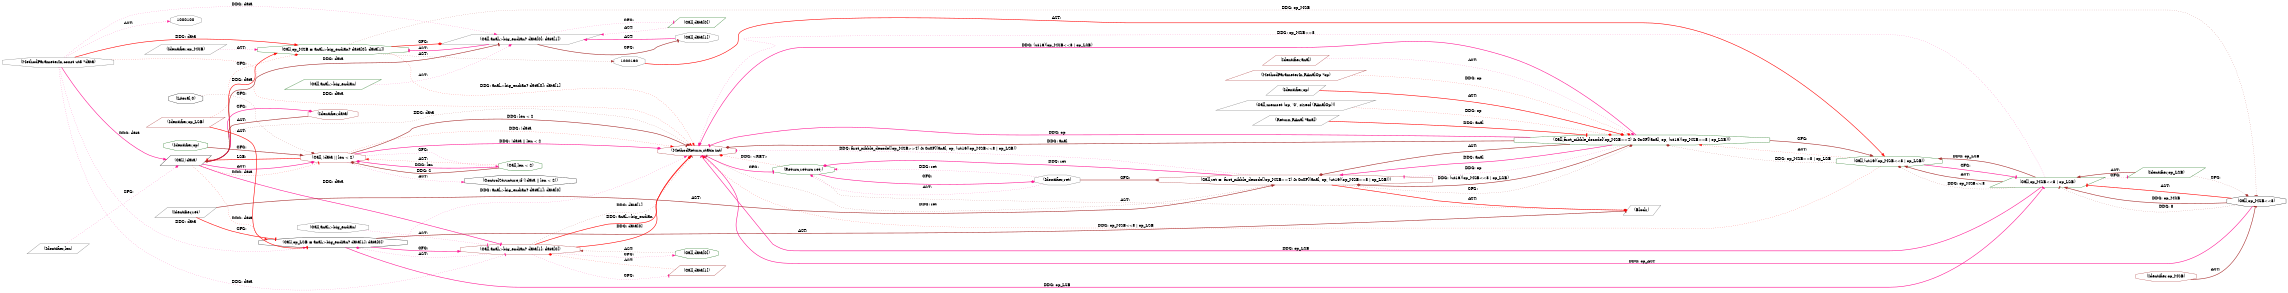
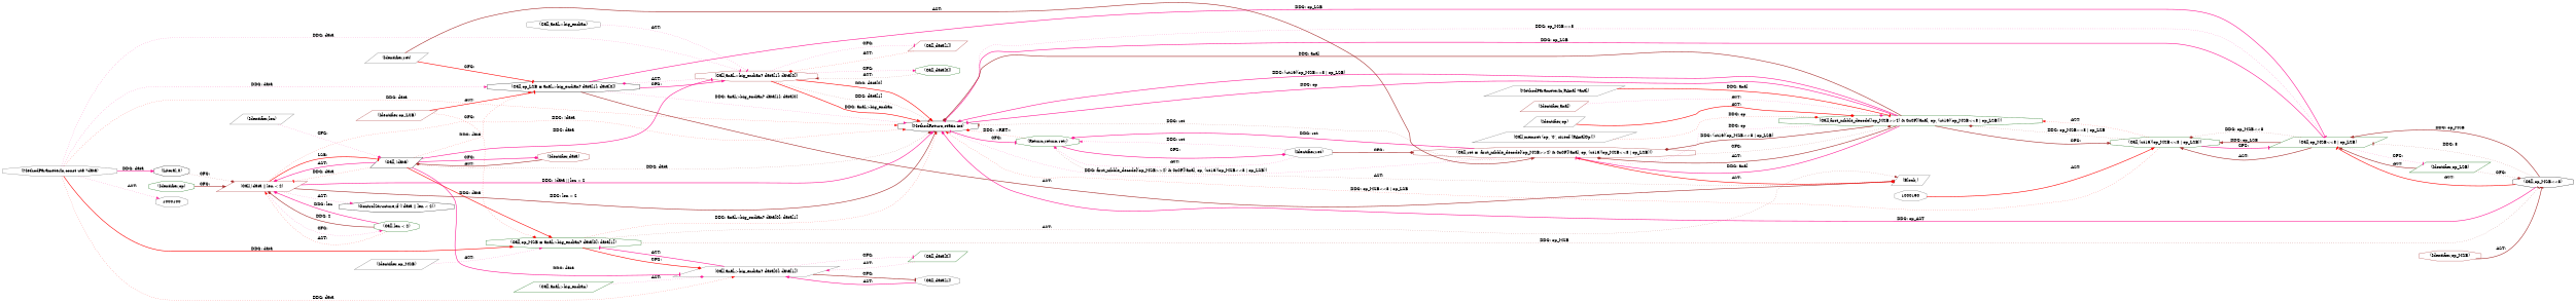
  digraph {
    rankdir=LR
    node [color=gray40 shape=octagon]
    edge [arrowhead=normal color=deeppink style=bold]
    n1 [label="(MethodParameterIn,const ut8 *data)"]
    n2 [color=black label="(Call,!data)" shape=parallelogram]
    n3 [color=darkgreen label="(Call,op_MSB = anal->big_endian? data[0]: data[1])"]
    n4 [label="(Call,anal->big_endian? data[0]: data[1])" shape=parallelogram]
    n5 [color=black label="(Call,op_LSB = anal->big_endian? data[1]: data[0])"]
    n6 [color=brown label="(Call,anal->big_endian? data[1]: data[0])"]
-   n7 [color=brown label="(MethodReturn,static int)"]
+   n7 [color=black label="(MethodReturn,static int)"]
    1000100
-   n9 [color=brown label="(Call,!data || len < 2)"]
+   n9 [color=brown label="(Call,!data || len < 2)" shape=parallelogram]
    n10 [color=brown label="(Identifier,data)"]
    n11 [color=black label="(Call,op_MSB<<8)"]
    n12 [label="(Block,)" shape=parallelogram]
    n13 [color=darkgreen label="(Call,data[0])" shape=parallelogram]
    n14 [label="(Call,data[1])"]
    n15 [color=darkgreen label="(Call,op_MSB<<8 | op_LSB)" shape=parallelogram]
    n16 [color=brown label="(Call,data[1])" shape=parallelogram]
    n17 [color=darkgreen label="(Call,data[0])"]
    n18 [color=darkgreen label="(Return,return ret;)"]
    n19 [color=black label="(ControlStructure,if (!data || len < 2))"]
    n20 [color=darkgreen label="(Call,len < 2)"]
    n21 [color=darkgreen label="(Call,(ut16)(op_MSB<<8 | op_LSB))"]
    n22 [color=darkgreen label="(Identifier,op_LSB)" shape=parallelogram]
    n23 [color=darkgreen label="(Call,first_nibble_decode[(op_MSB>>4) & 0x0F](anal, op, (ut16)(op_MSB<<8 | op_LSB)))"]
    n24 [color=brown label="(Call,ret =  first_nibble_decode[(op_MSB>>4) & 0x0F](anal, op, (ut16)(op_MSB<<8 | op_LSB)))"]
    n25 [label="(Identifier,ret)"]
    n26 [label="(Identifier,op)" shape=parallelogram]
    n27 [label="(Call,anal->big_endian)"]
    n28 [label="(Call,memset (op, '\0', sizeof (RAnalOp)))" shape=parallelogram]
    n29 [label="(Identifier,op_MSB)" shape=parallelogram]
    n30 [color=black label="(Literal,0)"]
-   n31 [label="(Return,RAnal *anal)" shape=parallelogram]
+   n31 [label="(MethodParameterIn,RAnal *anal)" shape=parallelogram]
    n32 [color=brown label="(Identifier,anal)" shape=parallelogram]
    n33 [color=darkgreen label="(Call,anal->big_endian)" shape=parallelogram]
-   n34 [color=brown label="(MethodParameterIn,RAnalOp *op)" shape=parallelogram]
    n35 [label="(Identifier,len)" shape=parallelogram]
    n36 [color=brown label="(Identifier,op_LSB)" shape=parallelogram]
    n37 [label="(Identifier,ret)" shape=parallelogram]
    n38 [color=brown label="(Identifier,op_MSB)"]
    n39 [color=darkgreen label="(Identifier,op)"]
    1000190
-   n1 -> n2 [label="DDG: data"]
+   n1 -> n30 [label="DDG: data"]
    n1 -> n3 [color=red label="DDG: data"]
-   n1 -> n4 [label="DDG: data" style=dotted]
+   n1 -> n4 [color=red label="DDG: data" style=dotted]
    n1 -> n5 [label="DDG: data" style=dotted]
    n1 -> n6 [arrowhead=tee label="DDG: data" style=dotted]
    n1 -> n7 [color=red label="DDG: data" style=dotted]
    n1 -> 1000100 [label="AST: " style=dotted]
    n2 -> n3 [color=red label="DDG: data"]
-   n2 -> n4 [arrowhead=tee color=brown label="DDG: data"]
+   n2 -> n4 [arrowhead=tee label="DDG: data"]
    n2 -> n5 [color=red label="DDG: data" style=dotted]
    n2 -> n6 [arrowhead=tee label="DDG: data"]
    n2 -> n7 [arrowhead=diamond color=brown label="DDG: data" style=dotted]
    n2 -> n9 [arrowhead=diamond label="AST: "]
    n2 -> n9 [arrowhead=tee color=red label="DDG: data" style=dotted]
    n2 -> n10 [arrowhead=diamond label="CFG: "]
    n3 -> n4 [arrowhead=diamond color=red label="CFG: "]
    n3 -> n7 [color=red label="DDG: anal->big_endian? data[0]: data[1]" style=dotted]
    n3 -> n11 [arrowhead=tee color=brown label="DDG: op_MSB" style=dotted]
-   n3 -> 1000190 [color=brown label="AST: " style=dotted]
+   n3 -> n12 [color=brown label="AST: " style=dotted]
    n4 -> n3 [arrowhead=tee label="AST: "]
    n4 -> n13 [arrowhead=tee label="CFG: " style=dotted]
    n4 -> n14 [arrowhead=tee color=brown label="CFG: "]
    n5 -> n6 [label="CFG: "]
    n5 -> n7 [label="DDG: anal->big_endian? data[1]: data[0]" style=dotted]
    n5 -> n12 [arrowhead=tee color=brown label="AST: "]
    n5 -> n15 [arrowhead=tee label="DDG: op_LSB"]
    n6 -> n5 [arrowhead=diamond label="AST: " style=dotted]
    n6 -> n7 [color=red label="DDG: data[0]"]
    n6 -> n7 [arrowhead=tee color=brown label="DDG: data[1]" style=dotted]
    n6 -> n7 [color=red label="DDG: anal->big_endian"]
    n6 -> n16 [arrowhead=tee label="CFG: " style=dotted]
    n6 -> n17 [label="CFG: " style=dotted]
    n7 -> n18 [arrowhead=tee label="CFG: "]
    n9 -> n2 [arrowhead=tee color=red label="LSB: "]
    n9 -> n7 [arrowhead=tee color=brown label="DDG: len < 2"]
    n9 -> n7 [color=red label="DDG: !data" style=dotted]
    n9 -> n7 [arrowhead=diamond label="DDG: !data || len < 2"]
    n9 -> n19 [label="AST: " style=dotted]
    n9 -> n20 [label="CFG: " style=dotted]
    n10 -> n2 [arrowhead=diamond color=brown label="AST: "]
    n11 -> n7 [arrowhead=diamond label="DDG: op_AST"]
    n11 -> n15 [arrowhead=tee color=red label="AST: "]
    n11 -> n15 [color=brown label="DDG: op_MSB"]
    n11 -> n15 [arrowhead=tee color=brown label="DDG: 8" style=dotted]
    n13 -> n4 [label="AST: " style=dotted]
    n14 -> n4 [label="AST: "]
    n15 -> n7 [arrowhead=tee label="DDG: op_LSB"]
    n15 -> n7 [label="DDG: op_MSB<<8" style=dotted]
    n15 -> n21 [color=brown label="AST: "]
    n15 -> n21 [arrowhead=diamond color=brown label="DDG: op_MSB<<8" style=dotted]
    n15 -> n21 [color=brown label="DDG: op_LSB"]
    n15 -> n22 [arrowhead=tee label="CFG: " style=dotted]
    n16 -> n6 [arrowhead=diamond color=red label="AST: " style=dotted]
    n17 -> n6 [color=brown label="AST: " style=dotted]
    n18 -> n7 [arrowhead=diamond color=red label="DDG: <RET>" style=dotted]
    n18 -> n12 [color=brown label="AST: " style=dotted]
    n18 -> n25 [arrowhead=diamond label="CFG: "]
    n20 -> n9 [color=red label="AST: " style=dotted]
    n20 -> n9 [arrowhead=diamond label="DDG: len"]
    n20 -> n9 [arrowhead=diamond color=brown label="DDG: 2"]
    n21 -> n7 [color=red label="DDG: op_MSB<<8 | op_LSB" style=dotted]
    n21 -> n15 [arrowhead=tee label="CFG: "]
    n21 -> n23 [color=red label="AST: " style=dotted]
    n21 -> n23 [arrowhead=diamond color=brown label="DDG: op_MSB<<8 | op_LSB" style=dotted]
    n22 -> n11 [arrowhead=diamond color=brown label="CFG: " style=dotted]
    n22 -> n15 [color=brown label="AST: "]
    n23 -> n7 [arrowhead=tee label="DDG: op"]
    n23 -> n7 [arrowhead=diamond color=brown label="DDG: anal"]
    n23 -> n7 [label="DDG: (ut16)(op_MSB<<8 | op_LSB)"]
    n23 -> n21 [color=brown label="CFG: "]
    n23 -> n24 [arrowhead=diamond color=brown label="AST: "]
    n23 -> n24 [label="DDG: anal"]
    n23 -> n24 [arrowhead=tee label="DDG: op" style=dotted]
    n23 -> n24 [arrowhead=diamond color=brown label="DDG: (ut16)(op_MSB<<8 | op_LSB)"]
    n24 -> n7 [arrowhead=tee color=brown label="DDG: ret" style=dotted]
    n24 -> n7 [arrowhead=tee label="DDG: first_nibble_decode[(op_MSB>>4) & 0x0F](anal, op, (ut16)(op_MSB<<8 | op_LSB))" style=dotted]
    n24 -> n12 [arrowhead=diamond color=red label="AST: "]
    n24 -> n18 [arrowhead=diamond label="DDG: ret"]
    n24 -> n23 [arrowhead=diamond color=brown label="CFG: " style=dotted]
    n25 -> n18 [arrowhead=diamond label="AST: " style=dotted]
    n25 -> n18 [label="DDG: ret" style=dotted]
    n25 -> n24 [arrowhead=diamond color=brown label="CFG: "]
    n26 -> n23 [arrowhead=diamond color=red label="AST: "]
    n27 -> n6 [arrowhead=tee label="AST: " style=dotted]
    n28 -> n23 [arrowhead=diamond color=red label="DDG: op" style=dotted]
    n29 -> n3 [label="AST: " style=dotted]
    n30 -> n9 [arrowhead=diamond color=brown label="CFG: " style=dotted]
    n31 -> n23 [arrowhead=tee color=red label="DDG: anal"]
    n32 -> n23 [arrowhead=diamond label="AST: " style=dotted]
    n33 -> n4 [arrowhead=diamond label="AST: " style=dotted]
-   n34 -> n23 [arrowhead=diamond color=red label="DDG: op" style=dotted]
    n35 -> n2 [arrowhead=diamond label="CFG: " style=dotted]
    n36 -> n3 [arrowhead=diamond color=red label="CFG: " style=dotted]
    n36 -> n5 [arrowhead=tee color=red label="AST: "]
    n37 -> n5 [arrowhead=tee color=red label="CFG: "]
    n37 -> n24 [color=brown label="AST: "]
    n38 -> n11 [arrowhead=tee color=brown label="AST: "]
    n39 -> n9 [color=brown label="CFG: "]
    1000190 -> n21 [color=red label="AST: "]
  }
